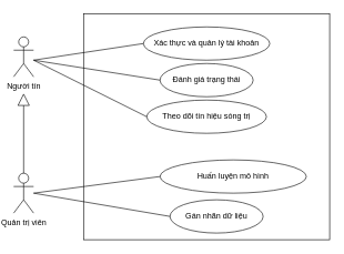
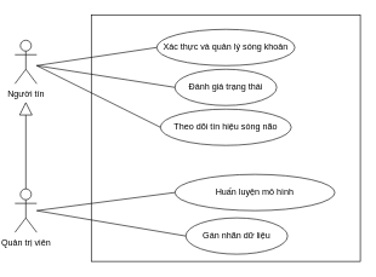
  <mxCell id="0" />
  <mxCell id="1" parent="0" />
  <mxCell id="2" value="" style="html=1;whiteSpace=wrap;" parent="1" vertex="1"><mxGeometry x="125" y="20" width="370" height="340" as="geometry" /></mxCell>
  <mxCell id="3" value="Người tín" style="shape=umlActor;verticalLabelPosition=bottom;verticalAlign=top;html=1;outlineConnect=0;" parent="1" vertex="1"><mxGeometry x="20" y="55" width="30" height="60" as="geometry" /></mxCell>
  <mxCell id="4" value="Quản trị viên" style="shape=umlActor;verticalLabelPosition=bottom;verticalAlign=top;html=1;outlineConnect=0;" parent="1" vertex="1"><mxGeometry x="20" y="260" width="30" height="60" as="geometry" /></mxCell>
- <mxCell id="5" value="Xác thực và quản lý tài khoản" style="ellipse;whiteSpace=wrap;html=1;" parent="1" vertex="1"><mxGeometry x="215" y="40" width="190" height="50" as="geometry" /></mxCell>
+ <mxCell id="5" value="Xác thực và quản lý sóng khoản" style="ellipse;whiteSpace=wrap;html=1;" parent="1" vertex="1"><mxGeometry x="215" y="40" width="190" height="50" as="geometry" /></mxCell>
  <mxCell id="6" value="" style="endArrow=block;endSize=16;endFill=0;html=1;rounded=0;exitX=0.5;exitY=0;exitDx=0;exitDy=0;exitPerimeter=0;" parent="1" source="4" edge="1"><mxGeometry width="160" relative="1" as="geometry"><mxPoint x="34.5" y="260" as="sourcePoint" /><mxPoint x="35" y="140" as="targetPoint" /></mxGeometry></mxCell>
  <mxCell id="7" value="Huấn luyện mô hình" style="ellipse;whiteSpace=wrap;html=1;" parent="1" vertex="1"><mxGeometry x="240" y="240" width="220" height="50" as="geometry" /></mxCell>
  <mxCell id="8" value="Gán nhãn dữ liệu" style="ellipse;whiteSpace=wrap;html=1;" parent="1" vertex="1"><mxGeometry x="255" y="300" width="140" height="50" as="geometry" /></mxCell>
- <mxCell id="9" value="Theo dõi tín hiệu sóng trị" style="ellipse;whiteSpace=wrap;html=1;" parent="1" vertex="1"><mxGeometry x="220" y="150" width="180" height="50" as="geometry" /></mxCell>
+ <mxCell id="9" value="Theo dõi tín hiệu sóng não" style="ellipse;whiteSpace=wrap;html=1;" parent="1" vertex="1"><mxGeometry x="220" y="150" width="180" height="50" as="geometry" /></mxCell>
  <mxCell id="10" value="Đánh giá trạng thái" style="ellipse;whiteSpace=wrap;html=1;" parent="1" vertex="1"><mxGeometry x="240" y="95" width="140" height="50" as="geometry" /></mxCell>
  <mxCell id="11" value="" style="endArrow=none;html=1;rounded=0;entryX=0;entryY=0.5;entryDx=0;entryDy=0;" parent="1" target="5" edge="1"><mxGeometry width="50" height="50" relative="1" as="geometry"><mxPoint x="50" y="90" as="sourcePoint" /><mxPoint x="290" y="240" as="targetPoint" /></mxGeometry></mxCell>
  <mxCell id="12" value="" style="endArrow=none;html=1;rounded=0;entryX=0;entryY=0.5;entryDx=0;entryDy=0;" parent="1" target="10" edge="1"><mxGeometry width="50" height="50" relative="1" as="geometry"><mxPoint x="50" y="90" as="sourcePoint" /><mxPoint x="225" y="75" as="targetPoint" /></mxGeometry></mxCell>
  <mxCell id="13" value="" style="endArrow=none;html=1;rounded=0;entryX=0;entryY=0.5;entryDx=0;entryDy=0;" parent="1" target="9" edge="1"><mxGeometry width="50" height="50" relative="1" as="geometry"><mxPoint x="50" y="90" as="sourcePoint" /><mxPoint x="235" y="85" as="targetPoint" /></mxGeometry></mxCell>
  <mxCell id="14" value="" style="endArrow=none;html=1;rounded=0;entryX=0;entryY=0.5;entryDx=0;entryDy=0;" parent="1" target="7" edge="1"><mxGeometry width="50" height="50" relative="1" as="geometry"><mxPoint x="50" y="290" as="sourcePoint" /><mxPoint x="245" y="95" as="targetPoint" /></mxGeometry></mxCell>
  <mxCell id="15" value="" style="endArrow=none;html=1;rounded=0;entryX=0;entryY=0.5;entryDx=0;entryDy=0;" parent="1" target="8" edge="1"><mxGeometry width="50" height="50" relative="1" as="geometry"><mxPoint x="50" y="290" as="sourcePoint" /><mxPoint x="255" y="105" as="targetPoint" /></mxGeometry></mxCell>
